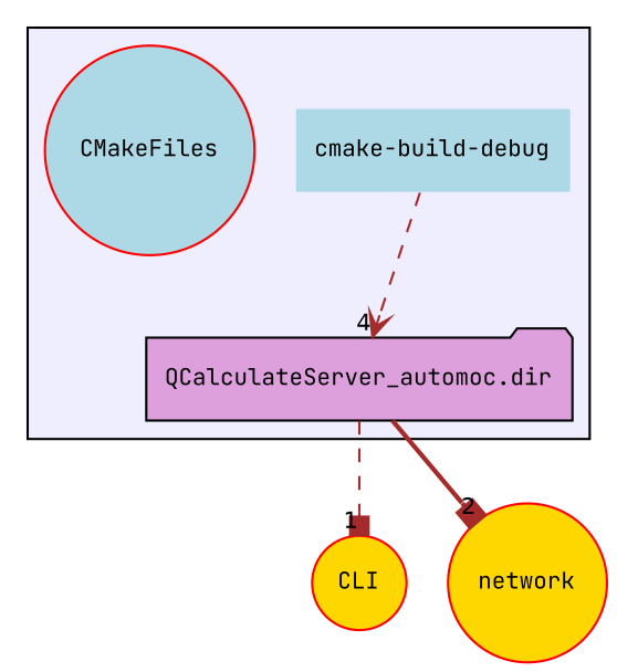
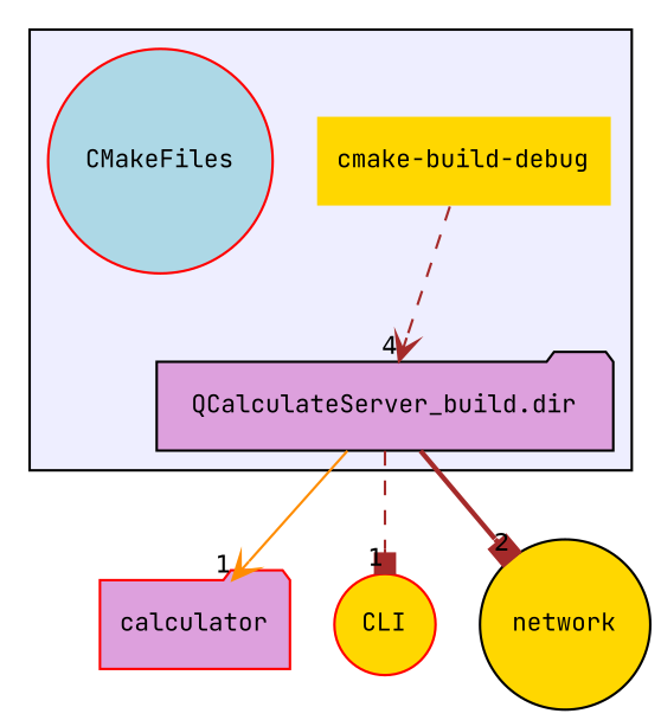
  digraph {
    compound=true
    fontname="JetBrains Mono"
    node [fillcolor=lightblue fontname="JetBrains Mono" fontsize=10 shape=circle style=filled color=red]
    edge [arrowhead=vee color=brown fontname="JetBrains Mono" headlabel=1 labeldistance=1.5 labelfontname=Helvetica labelfontsize=10 style=dashed]
-   n1 [label="cmake-build-debug" shape=plaintext color=""]
+   n1 [fillcolor=gold label="cmake-build-debug" shape=plaintext color=""]
    n2 [label=CMakeFiles]
-   n3 [color=black fillcolor=plum label="QCalculateServer_automoc.dir" shape=folder]
+   n3 [color=black fillcolor=plum label="QCalculateServer_build.dir" shape=folder]
+   n4 [fillcolor=plum label=calculator shape=folder]
    n5 [fillcolor=gold label=CLI]
-   n6 [fillcolor=gold label=network]
+   n6 [color=black fillcolor=gold label=network]
    subgraph cluster_1 {
      bgcolor="#eeeeff"
      pencolor=black
      n1
      n2
      n3
    }
    n1 -> n3 [headlabel=4]
+   n3 -> n4 [color=darkorange style=solid]
    n3 -> n5 [arrowhead=box]
    n3 -> n6 [arrowhead=box headlabel=2 style=bold]
  }
